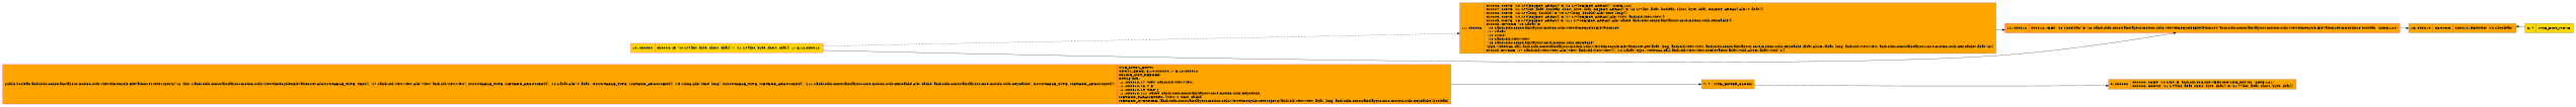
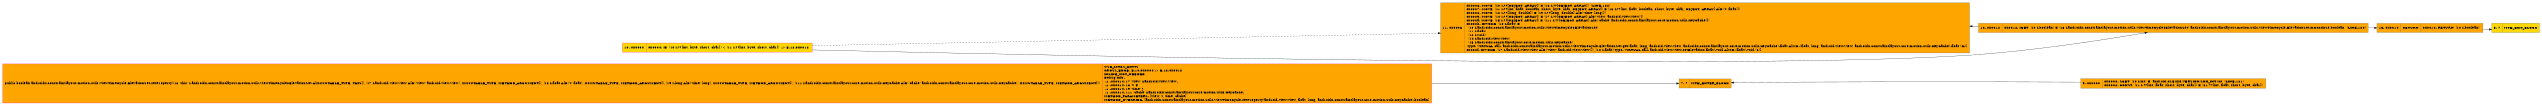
  digraph {
    rankdir=LR
    node [color=gray40 fillcolor=orange shape=record style=filled]
    n1 [label="{7\:\ ?|MTH_ENTER_BLOCK\l}"]
    n2 [label="{9\:\ 0x0000|0x0000: SGET  (r0 I:int) =  android.os.Build.VERSION.SDK_INT int  (LINE:121)\l0x0002: CONST  (r1 I:??[int, float, short, byte, char]) = (21 ??[int, float, short, byte, char]) \l}"]
    n3 [color=deeppink fillcolor=gold label="{10\:\ 0x0004|0x0004: IF  (r0 I:??[int, byte, short, char]) \< (r1 I:??[int, byte, short, char])  \-\> B:12:0x0012 \l}"]
    n4 [label="{11\:\ 0x0006|0x0006: MOVE  (r0 I:??[OBJECT, ARRAY]) = (r6 I:??[OBJECT, ARRAY])  (LINE:122)\l0x0007: MOVE  (r1 I:??[int, float, boolean, short, byte, char, OBJECT, ARRAY]) = (r8 I:??[int, float, boolean, short, byte, char, OBJECT, ARRAY] A[D('t' float)]) \l0x0008: MOVE  (r2 I:??[long, double]) = (r9 I:??[long, double] A[D('time' long)]) \l0x0009: MOVE  (r4 I:??[OBJECT, ARRAY]) = (r7 I:??[OBJECT, ARRAY] A[D('view' android.view.View)]) \l0x000a: MOVE  (r5 I:??[OBJECT, ARRAY]) = (r11 I:??[OBJECT, ARRAY] A[D('cache' androidx.constraintlayout.core.motion.utils.KeyCache)]) \l0x000b: INVOKE  (r0 I:float) = \l  (r0 I:androidx.constraintlayout.motion.utils.ViewTimeCycle$ElevationSet)\l  (r1 I:float)\l  (r2 I:void)\l  (r4 I:android.view.View)\l  (r5 I:androidx.constraintlayout.core.motion.utils.KeyCache)\l type: VIRTUAL call: androidx.constraintlayout.motion.utils.ViewTimeCycle.ElevationSet.get(float, long, android.view.View, androidx.constraintlayout.core.motion.utils.KeyCache):float A[MD:(float, long, android.view.View, androidx.constraintlayout.core.motion.utils.KeyCache):float (m)]\l0x000f: INVOKE  (r7 I:android.view.View A[D('view' android.view.View)]), (r0 I:float) type: VIRTUAL call: android.view.View.setElevation(float):void A[MD:(float):void (c)]\l}"]
-   n5 [color=deeppink label="{12\:\ 0x0012|0x0012: IGET  (r0 I:boolean) = (r6 I:androidx.constraintlayout.motion.utils.ViewTimeCycle$ElevationSet) androidx.constraintlayout.motion.utils.ViewTimeCycle.ElevationSet.mContinue boolean  (LINE:124)\l}"]
+   n5 [label="{12\:\ 0x0012|0x0012: IGET  (r0 I:boolean) = (r6 I:androidx.constraintlayout.motion.utils.ViewTimeCycle$ElevationSet) androidx.constraintlayout.motion.utils.ViewTimeCycle.ElevationSet.mContinue boolean  (LINE:124)\l}"]
    n6 [label="{13\:\ 0x0014|RETURN\l|0x0014: RETURN  (r0 I:boolean) \l}"]
-   n7 [fillcolor=gold label="{8\:\ ?|MTH_EXIT_MOVE\l}"]
+   n7 [fillcolor=gold label="{8\:\ ?|MTH_EXIT_BLOCK\l}"]
    n8 [color=deeppink label="{public boolean androidx.constraintlayout.motion.utils.ViewTimeCycle.ElevationSet.setProperty((r6 'this' I:androidx.constraintlayout.motion.utils.ViewTimeCycle$ElevationSet A[IMMUTABLE_TYPE, THIS]), (r7 I:android.view.View A[D('view' android.view.View), IMMUTABLE_TYPE, METHOD_ARGUMENT]), (r8 I:float A[D('t' float), IMMUTABLE_TYPE, METHOD_ARGUMENT]), (r9 I:long A[D('time' long), IMMUTABLE_TYPE, METHOD_ARGUMENT]), (r11 I:androidx.constraintlayout.core.motion.utils.KeyCache A[D('cache' androidx.constraintlayout.core.motion.utils.KeyCache), IMMUTABLE_TYPE, METHOD_ARGUMENT]))  | USE_LINES_HINTS\lCROSS_EDGE: B:10:0x0004 \-\> B:12:0x0012\lINLINE_NOT_NEEDED\lDebug Info:\l  \-1 \-0x0014: r7 'view' Landroid\/view\/View;\l  \-1 \-0x0014: r8 't' F\l  \-1 \-0x0014: r9 'time' J\l  \-1 \-0x0014: r11 'cache' Landroidx\/constraintlayout\/core\/motion\/utils\/KeyCache;\lMETHOD_PARAMETERS: [view, t, time, cache]\lMETHOD_OVERRIDE: [androidx.constraintlayout.motion.utils.ViewTimeCycle.setProperty(android.view.View, float, long, androidx.constraintlayout.core.motion.utils.KeyCache):boolean]\l}"]
-   n1 -> n2
+   n2 -> n1
    n3 -> n4 [style=dashed]
    n3 -> n5
-   n4 -> n5
+   n5 -> n4
    n5 -> n6
-   n7 -> n6
+   n6 -> n7
    n8 -> n1
  }
